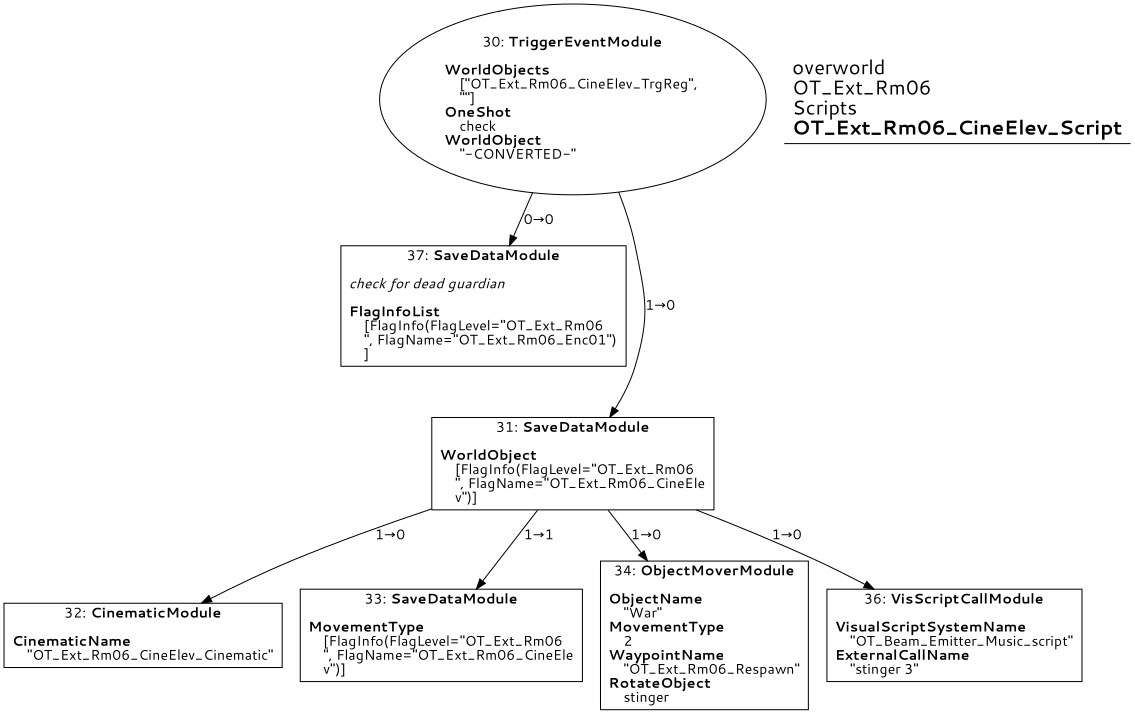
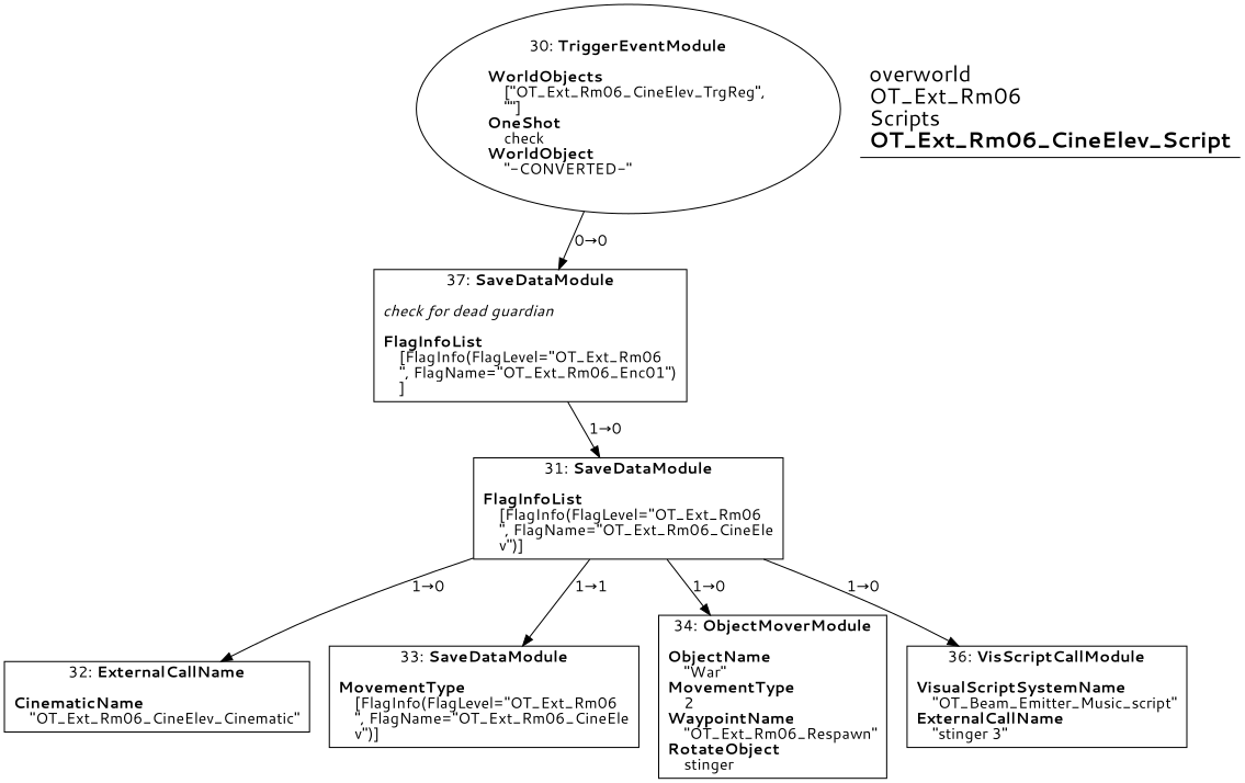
  digraph {
    fontname="Segoe UI"
    splines=spline
    node [fontname="Segoe UI" shape=box]
    edge [fontname="Segoe UI"]
    n1 [label=<30: <b>TriggerEventModule</b><br/><br/><b>WorldObjects</b><br align="left"/>    [&quot;OT_Ext_Rm06_CineElev_TrgReg&quot;, <br align="left"/>    &quot;&quot;]<br align="left"/><b>OneShot</b><br align="left"/>    check<br align="left"/><b>WorldObject</b><br align="left"/>    &quot;-CONVERTED-&quot;<br align="left"/>> shape=oval]
    n2 [label=<37: <b>SaveDataModule</b><br/><br/><i>check for dead guardian<br align="left"/></i><br align="left"/><b>FlagInfoList</b><br align="left"/>    [FlagInfo(FlagLevel=&quot;OT_Ext_Rm06<br align="left"/>    &quot;, FlagName=&quot;OT_Ext_Rm06_Enc01&quot;)<br align="left"/>    ]<br align="left"/>>]
-   n3 [label=<31: <b>SaveDataModule</b><br/><br/><b>WorldObject</b><br align="left"/>    [FlagInfo(FlagLevel=&quot;OT_Ext_Rm06<br align="left"/>    &quot;, FlagName=&quot;OT_Ext_Rm06_CineEle<br align="left"/>    v&quot;)]<br align="left"/>>]
-   n4 [label=<32: <b>CinematicModule</b><br/><br/><b>CinematicName</b><br align="left"/>    &quot;OT_Ext_Rm06_CineElev_Cinematic&quot;<br align="left"/>>]
+   n3 [label=<31: <b>SaveDataModule</b><br/><br/><b>FlagInfoList</b><br align="left"/>    [FlagInfo(FlagLevel=&quot;OT_Ext_Rm06<br align="left"/>    &quot;, FlagName=&quot;OT_Ext_Rm06_CineEle<br align="left"/>    v&quot;)]<br align="left"/>>]
+   n4 [label=<32: <b>ExternalCallName</b><br/><br/><b>CinematicName</b><br align="left"/>    &quot;OT_Ext_Rm06_CineElev_Cinematic&quot;<br align="left"/>>]
    n5 [label=<33: <b>SaveDataModule</b><br/><br/><b>MovementType</b><br align="left"/>    [FlagInfo(FlagLevel=&quot;OT_Ext_Rm06<br align="left"/>    &quot;, FlagName=&quot;OT_Ext_Rm06_CineEle<br align="left"/>    v&quot;)]<br align="left"/>>]
    n6 [label=<34: <b>ObjectMoverModule</b><br/><br/><b>ObjectName</b><br align="left"/>    &quot;War&quot;<br align="left"/><b>MovementType</b><br align="left"/>    2<br align="left"/><b>WaypointName</b><br align="left"/>    &quot;OT_Ext_Rm06_Respawn&quot;<br align="left"/><b>RotateObject</b><br align="left"/>    stinger<br align="left"/>>]
    n7 [label=<36: <b>VisScriptCallModule</b><br/><br/><b>VisualScriptSystemName</b><br align="left"/>    &quot;OT_Beam_Emitter_Music_script&quot;<br align="left"/><b>ExternalCallName</b><br align="left"/>    &quot;stinger 3&quot;<br align="left"/>>]
    n8 [label=<<font point-size="20">overworld<br align="left"/>OT_Ext_Rm06<br align="left"/>Scripts<br align="left"/><b>OT_Ext_Rm06_CineElev_Script</b><br align="left"/></font>> shape=underline]
    n1 -> n2 [label="0→0"]
-   n1 -> n3 [label="1→0"]
+   n2 -> n3 [label="1→0"]
    n3 -> n4 [label="1→0"]
    n3 -> n5 [label="1→1"]
    n3 -> n6 [label="1→0"]
    n3 -> n7 [label="1→0"]
  }
